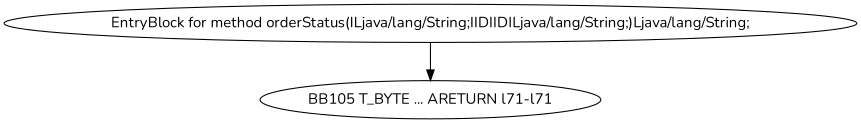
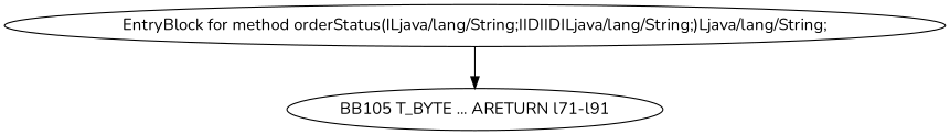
  digraph {
    fontname=Nunito
    node [fontname=Nunito]
-   n1 [label="BB105 T_BYTE ... ARETURN l71-l71"]
+   n1 [label="BB105 T_BYTE ... ARETURN l71-l91"]
    n2 [label="EntryBlock for method orderStatus(ILjava/lang/String;IIDIIDILjava/lang/String;)Ljava/lang/String;"]
    n2 -> n1 [fontname=Nunito]
  }
